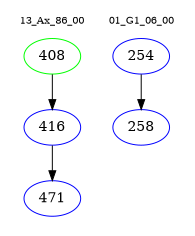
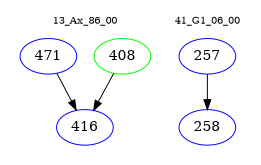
  digraph {
    node [color=blue]
    edge [color=black]
    n1 [color=green label=408]
    n2 [label=416]
    n3 [label=471]
-   n4 [label=254]
+   n4 [label=257]
    n5 [label=258]
    subgraph cluster_1 {
      color=white
      fontsize=10
      label="13_Ax_86_00"
      n1
      n2
      n3
    }
    subgraph cluster_2 {
      color=white
      fontsize=10
-     label="01_G1_06_00"
+     label="41_G1_06_00"
      n4
      n5
    }
    n1 -> n2
-   n2 -> n3
+   n3 -> n2
    n4 -> n5
  }
